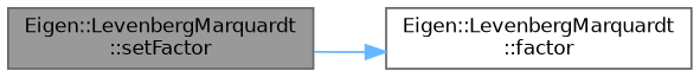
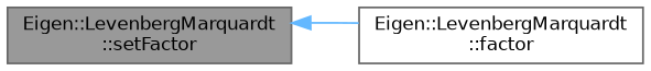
  digraph {
    rankdir=LR
    node [fontname=Helvetica fontsize=10 shape=box style=filled]
    n1 [color=gray40 fillcolor=grey60 fontcolor=black height=0.2 label="Eigen::LevenbergMarquardt\l::setFactor" width=0.4]
    n2 [color=grey40 fillcolor=white height=0.2 label="Eigen::LevenbergMarquardt\l::factor" width=0.4]
-   n1 -> n2 [color=steelblue1 fontname=Helvetica fontsize=10 labelfontname=Helvetica labelfontsize=10 style=solid]
+   n2 -> n1 [color=steelblue1 fontname=Helvetica fontsize=10 labelfontname=Helvetica labelfontsize=10 style=solid]
  }
